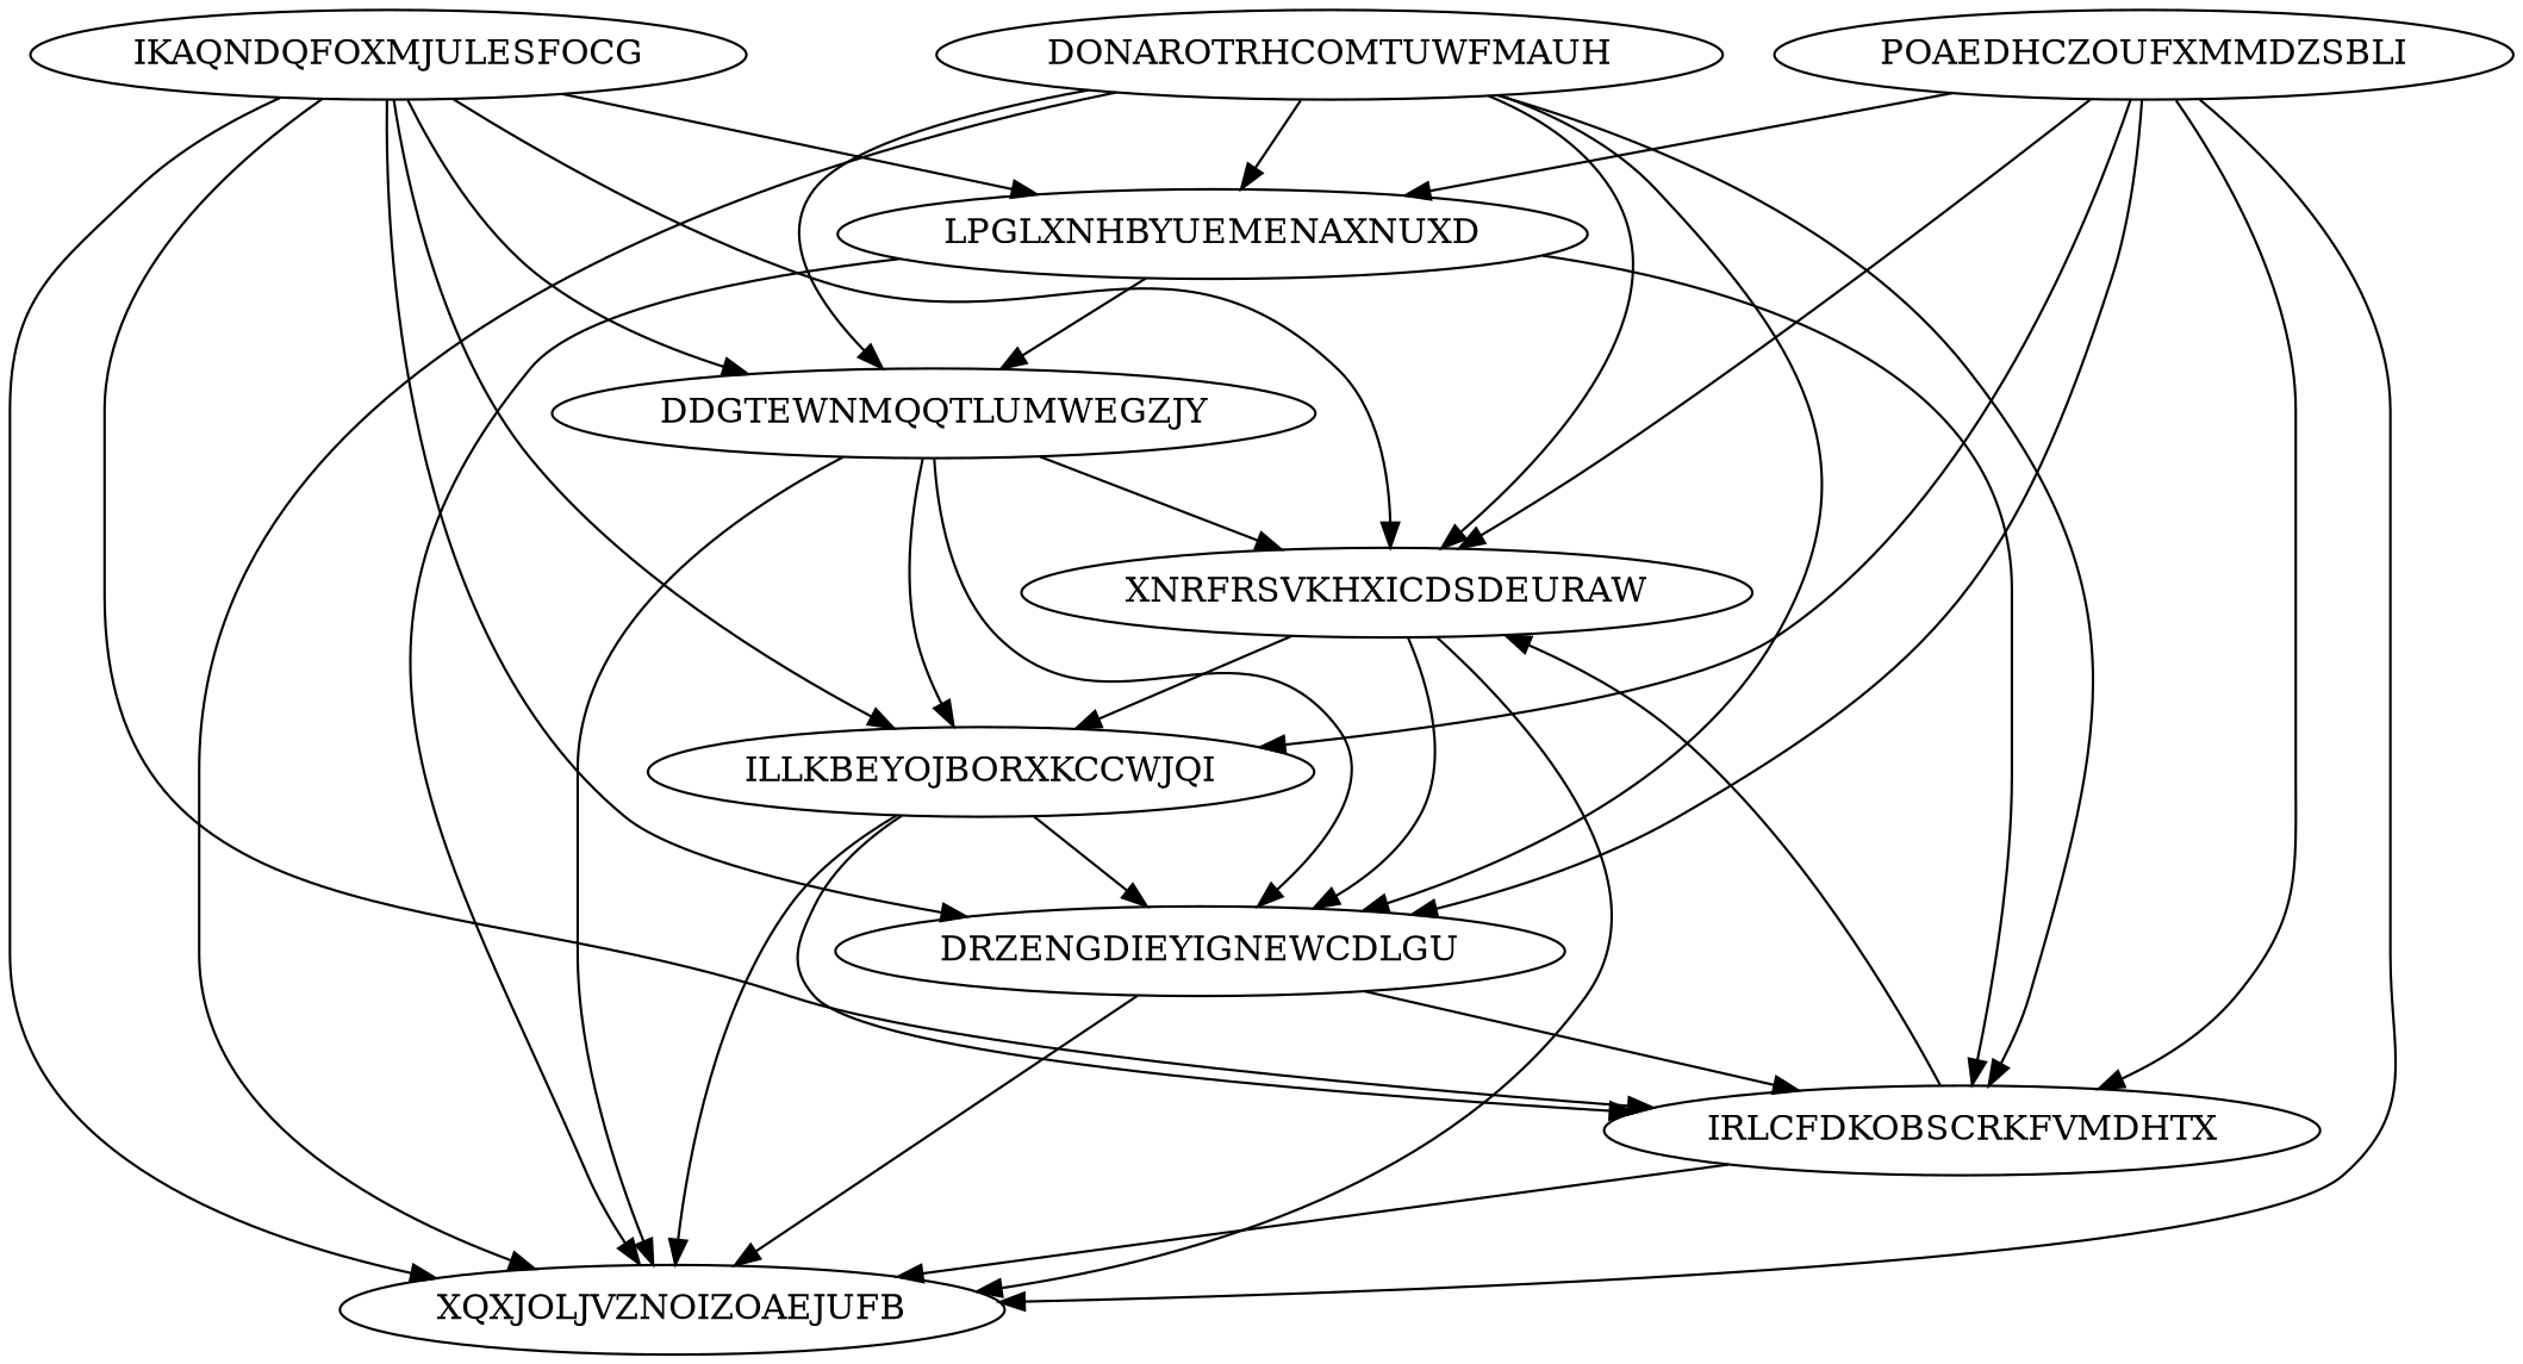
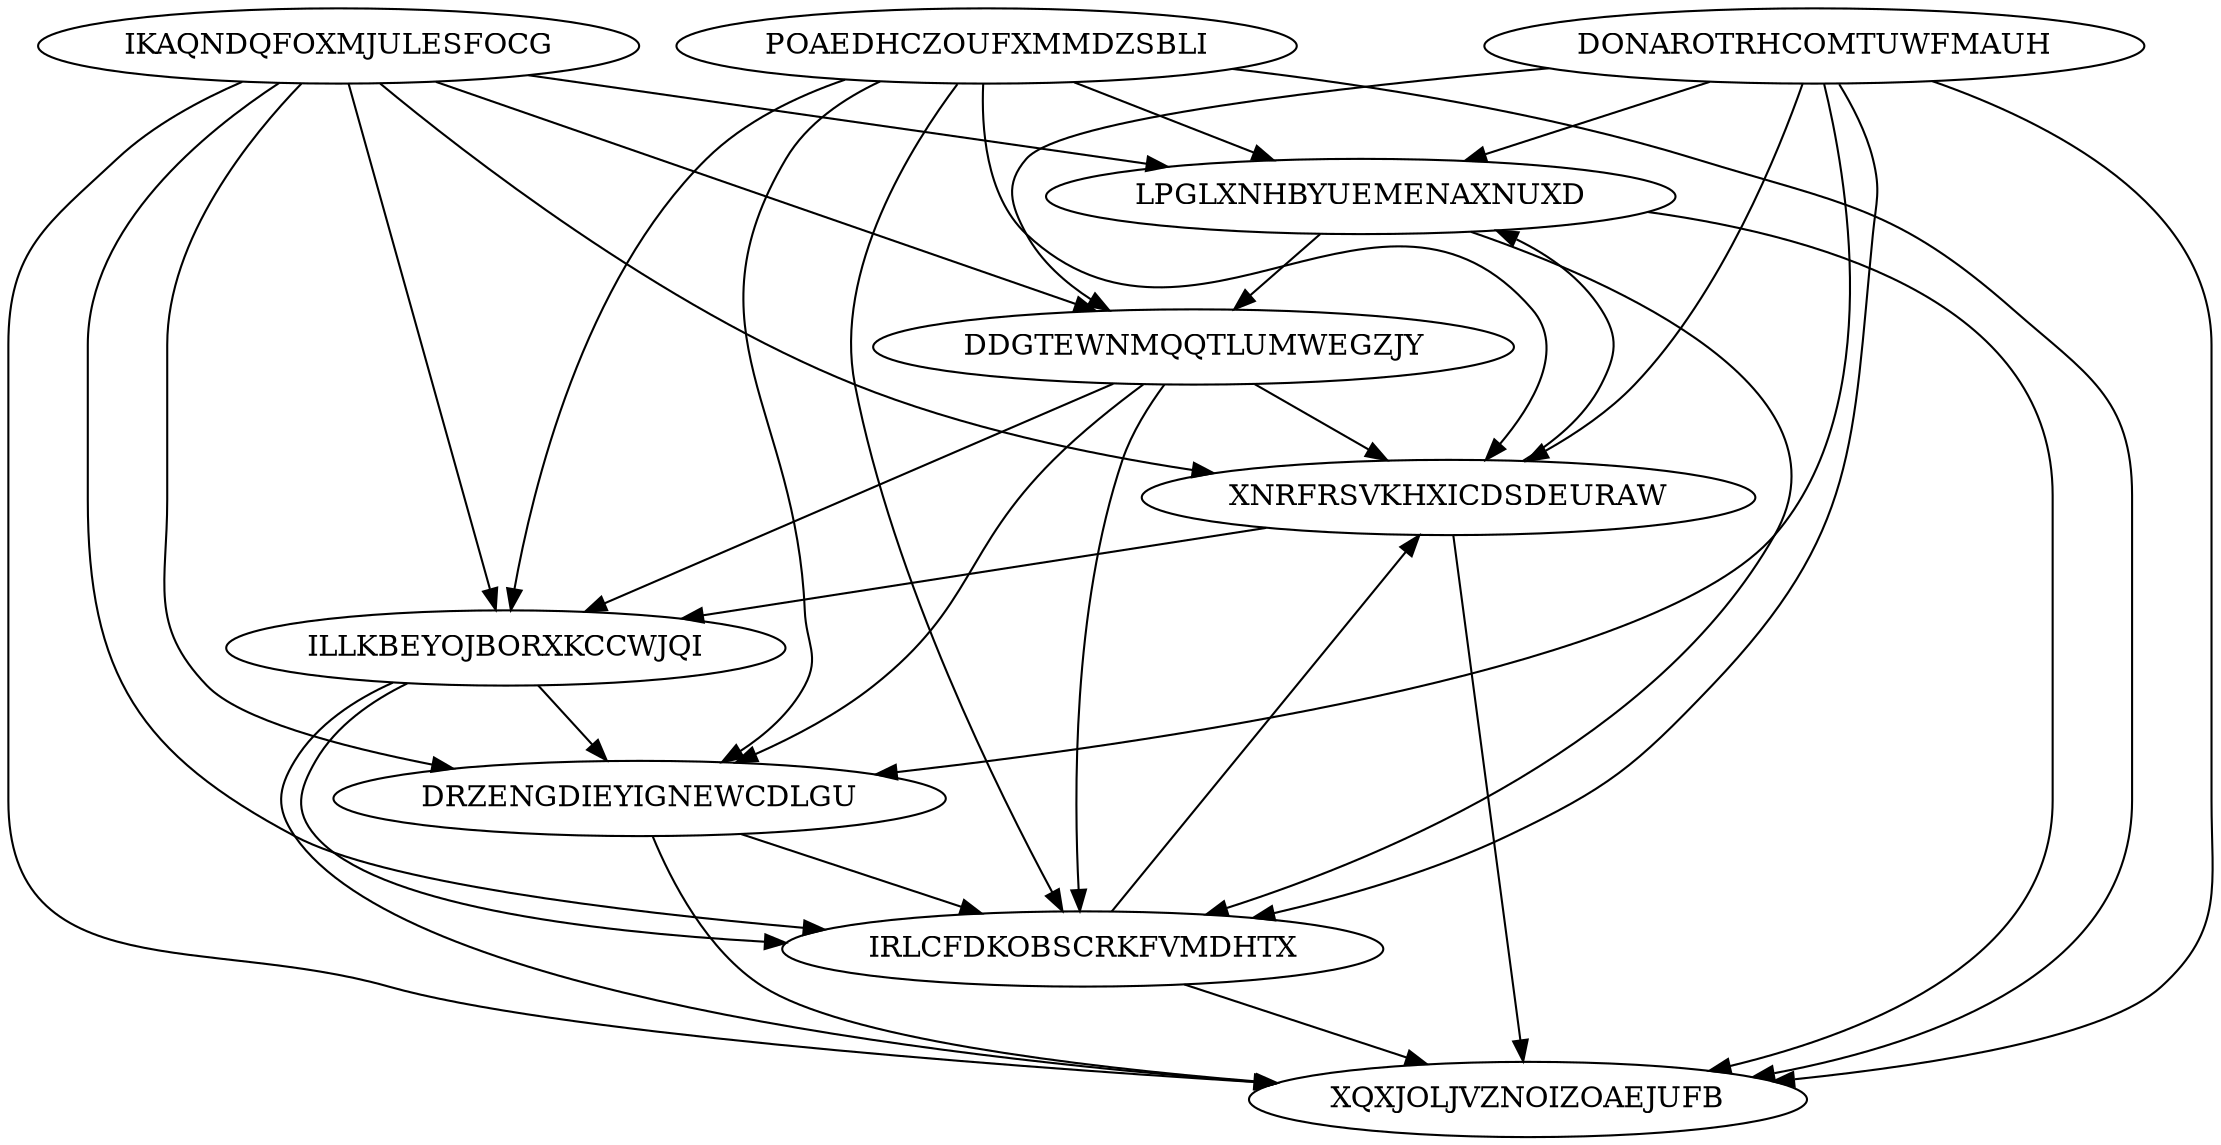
  digraph {
    node [Weight=17]
    edge [Weight=13]
    LPGLXNHBYUEMENAXNUXD [Weight=20]
    IKAQNDQFOXMJULESFOCG
    DDGTEWNMQQTLUMWEGZJY [Weight=16]
    XNRFRSVKHXICDSDEURAW [Weight=11]
    ILLKBEYOJBORXKCCWJQI [Weight=11]
    DRZENGDIEYIGNEWCDLGU [Weight=16]
    IRLCFDKOBSCRKFVMDHTX
    XQXJOLJVZNOIZOAEJUFB [Weight=13]
    DONAROTRHCOMTUWFMAUH
    POAEDHCZOUFXMMDZSBLI
    LPGLXNHBYUEMENAXNUXD -> DDGTEWNMQQTLUMWEGZJY [Weight=20]
    LPGLXNHBYUEMENAXNUXD -> IRLCFDKOBSCRKFVMDHTX [Weight=19]
    LPGLXNHBYUEMENAXNUXD -> XQXJOLJVZNOIZOAEJUFB
    IKAQNDQFOXMJULESFOCG -> LPGLXNHBYUEMENAXNUXD [Weight=14]
    IKAQNDQFOXMJULESFOCG -> DDGTEWNMQQTLUMWEGZJY
    IKAQNDQFOXMJULESFOCG -> XNRFRSVKHXICDSDEURAW [Weight=17]
    IKAQNDQFOXMJULESFOCG -> ILLKBEYOJBORXKCCWJQI
    IKAQNDQFOXMJULESFOCG -> DRZENGDIEYIGNEWCDLGU
    IKAQNDQFOXMJULESFOCG -> IRLCFDKOBSCRKFVMDHTX [Weight=17]
    IKAQNDQFOXMJULESFOCG -> XQXJOLJVZNOIZOAEJUFB
    DDGTEWNMQQTLUMWEGZJY -> XNRFRSVKHXICDSDEURAW [Weight=17]
    DDGTEWNMQQTLUMWEGZJY -> ILLKBEYOJBORXKCCWJQI [Weight=14]
    DDGTEWNMQQTLUMWEGZJY -> DRZENGDIEYIGNEWCDLGU [Weight=19]
-   DDGTEWNMQQTLUMWEGZJY -> XQXJOLJVZNOIZOAEJUFB [Weight=15]
+   DDGTEWNMQQTLUMWEGZJY -> IRLCFDKOBSCRKFVMDHTX [Weight=15]
    XNRFRSVKHXICDSDEURAW -> ILLKBEYOJBORXKCCWJQI [Weight=16]
-   XNRFRSVKHXICDSDEURAW -> DRZENGDIEYIGNEWCDLGU
+   XNRFRSVKHXICDSDEURAW -> LPGLXNHBYUEMENAXNUXD
    XNRFRSVKHXICDSDEURAW -> XQXJOLJVZNOIZOAEJUFB [Weight=18]
    ILLKBEYOJBORXKCCWJQI -> DRZENGDIEYIGNEWCDLGU [Weight=18]
    ILLKBEYOJBORXKCCWJQI -> IRLCFDKOBSCRKFVMDHTX [Weight=14]
    ILLKBEYOJBORXKCCWJQI -> XQXJOLJVZNOIZOAEJUFB [Weight=20]
    DRZENGDIEYIGNEWCDLGU -> IRLCFDKOBSCRKFVMDHTX [Weight=14]
    DRZENGDIEYIGNEWCDLGU -> XQXJOLJVZNOIZOAEJUFB [Weight=10]
    IRLCFDKOBSCRKFVMDHTX -> XNRFRSVKHXICDSDEURAW [Weight=19]
    IRLCFDKOBSCRKFVMDHTX -> XQXJOLJVZNOIZOAEJUFB [Weight=11]
    DONAROTRHCOMTUWFMAUH -> LPGLXNHBYUEMENAXNUXD [Weight=12]
    DONAROTRHCOMTUWFMAUH -> DDGTEWNMQQTLUMWEGZJY
    DONAROTRHCOMTUWFMAUH -> XNRFRSVKHXICDSDEURAW [Weight=11]
    DONAROTRHCOMTUWFMAUH -> DRZENGDIEYIGNEWCDLGU [Weight=16]
    DONAROTRHCOMTUWFMAUH -> IRLCFDKOBSCRKFVMDHTX
    DONAROTRHCOMTUWFMAUH -> XQXJOLJVZNOIZOAEJUFB [Weight=10]
    POAEDHCZOUFXMMDZSBLI -> LPGLXNHBYUEMENAXNUXD [Weight=10]
    POAEDHCZOUFXMMDZSBLI -> XNRFRSVKHXICDSDEURAW [Weight=19]
    POAEDHCZOUFXMMDZSBLI -> ILLKBEYOJBORXKCCWJQI [Weight=15]
    POAEDHCZOUFXMMDZSBLI -> DRZENGDIEYIGNEWCDLGU [Weight=16]
    POAEDHCZOUFXMMDZSBLI -> IRLCFDKOBSCRKFVMDHTX [Weight=19]
    POAEDHCZOUFXMMDZSBLI -> XQXJOLJVZNOIZOAEJUFB [Weight=12]
  }
